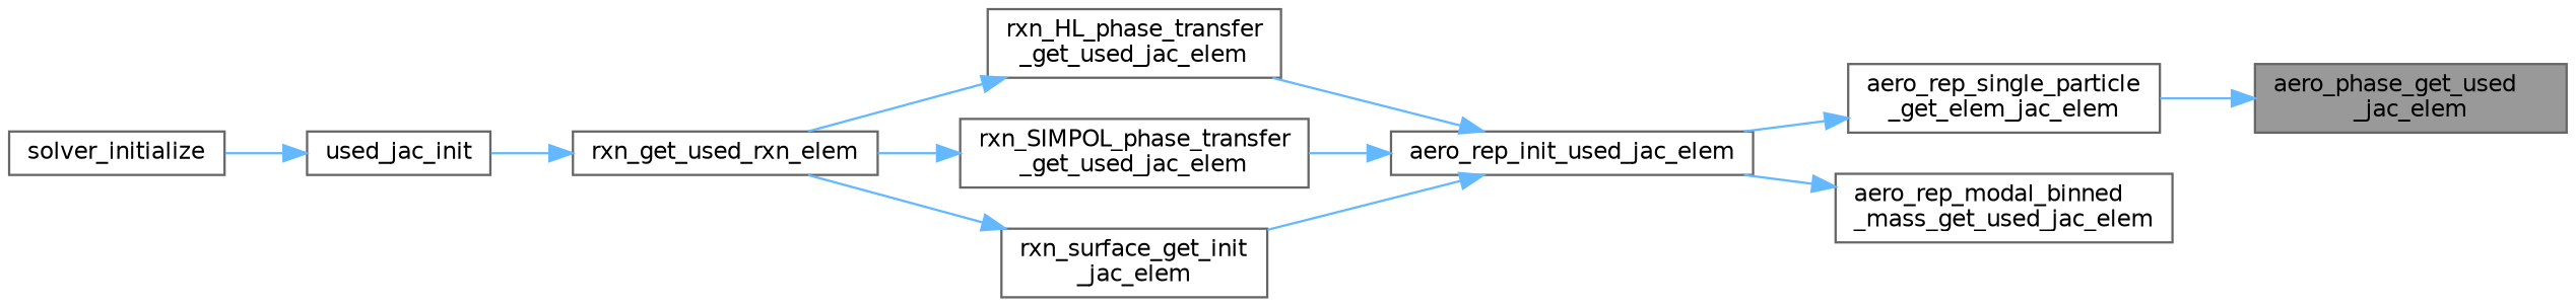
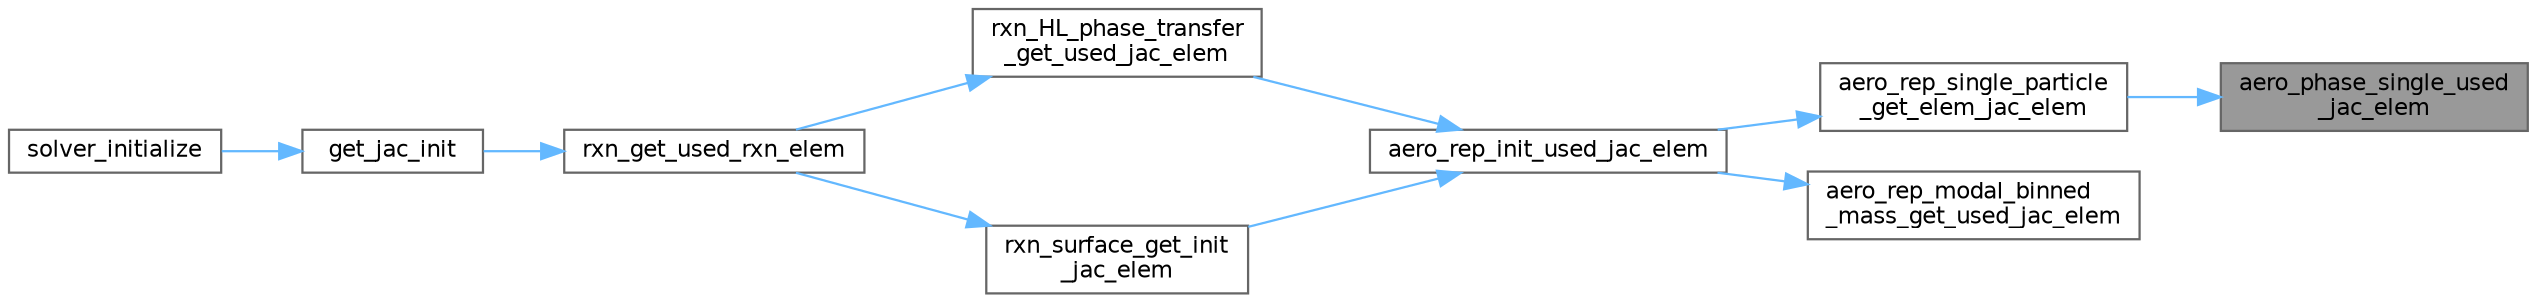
  digraph {
    rankdir=RL
    node [color=grey40 fillcolor=white fontname=Helvetica fontsize=10 shape=box style=filled]
    edge [color=steelblue1 dir=back fontname=Helvetica fontsize=10 labelfontname=Helvetica labelfontsize=10 style=solid]
-   n1 [color=gray40 fillcolor=grey60 fontcolor=black height=0.2 label="aero_phase_get_used\l_jac_elem" width=0.4]
+   n1 [color=gray40 fillcolor=grey60 fontcolor=black height=0.2 label="aero_phase_single_used\l_jac_elem" width=0.4]
    n2 [height=0.2 label="aero_rep_single_particle\l_get_elem_jac_elem" width=0.4]
    n3 [height=0.2 label="aero_rep_modal_binned\l_mass_get_used_jac_elem" width=0.4]
    n4 [height=0.2 label=aero_rep_init_used_jac_elem width=0.4]
    n5 [height=0.2 label="rxn_HL_phase_transfer\l_get_used_jac_elem" width=0.4]
-   n6 [height=0.2 label="rxn_SIMPOL_phase_transfer\l_get_used_jac_elem" width=0.4]
    n7 [height=0.2 label="rxn_surface_get_init\l_jac_elem" width=0.4]
    n8 [height=0.2 label=rxn_get_used_rxn_elem width=0.4]
-   n9 [height=0.2 label=used_jac_init width=0.4]
+   n9 [height=0.2 label=get_jac_init width=0.4]
    n10 [height=0.2 label=solver_initialize width=0.4]
    n1 -> n2
    n2 -> n4
    n3 -> n4
    n4 -> n5
-   n4 -> n6
    n4 -> n7
    n5 -> n8
-   n6 -> n8
    n7 -> n8
    n8 -> n9
    n9 -> n10
  }
